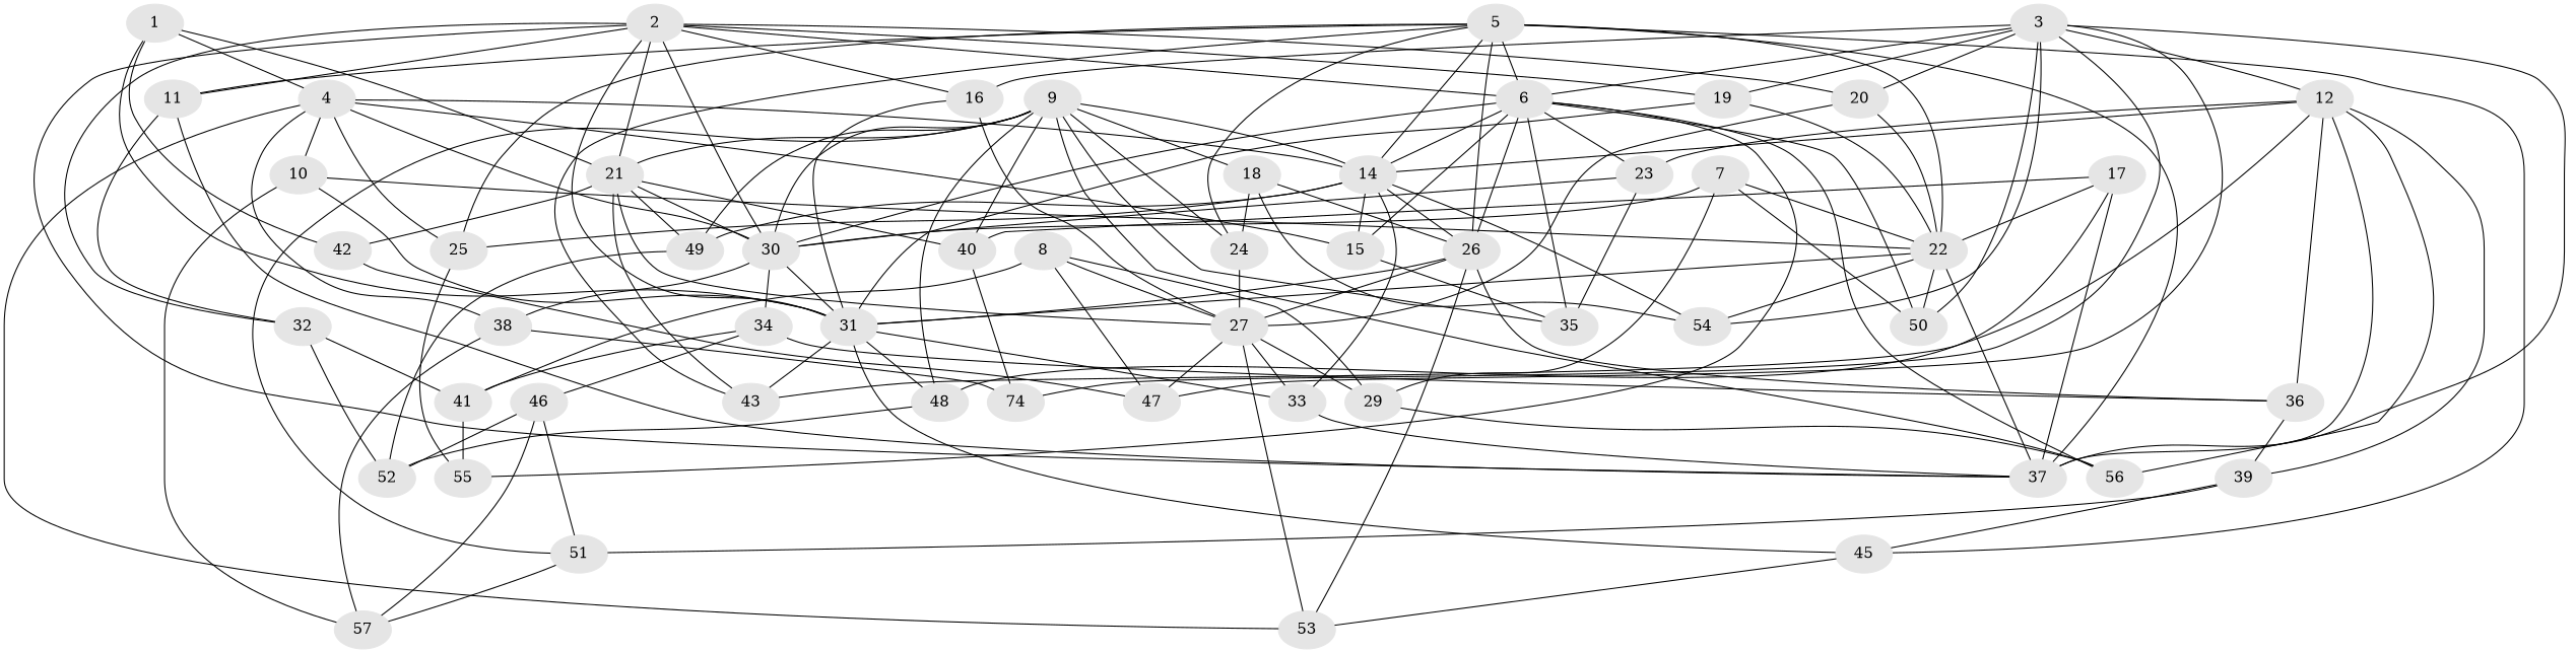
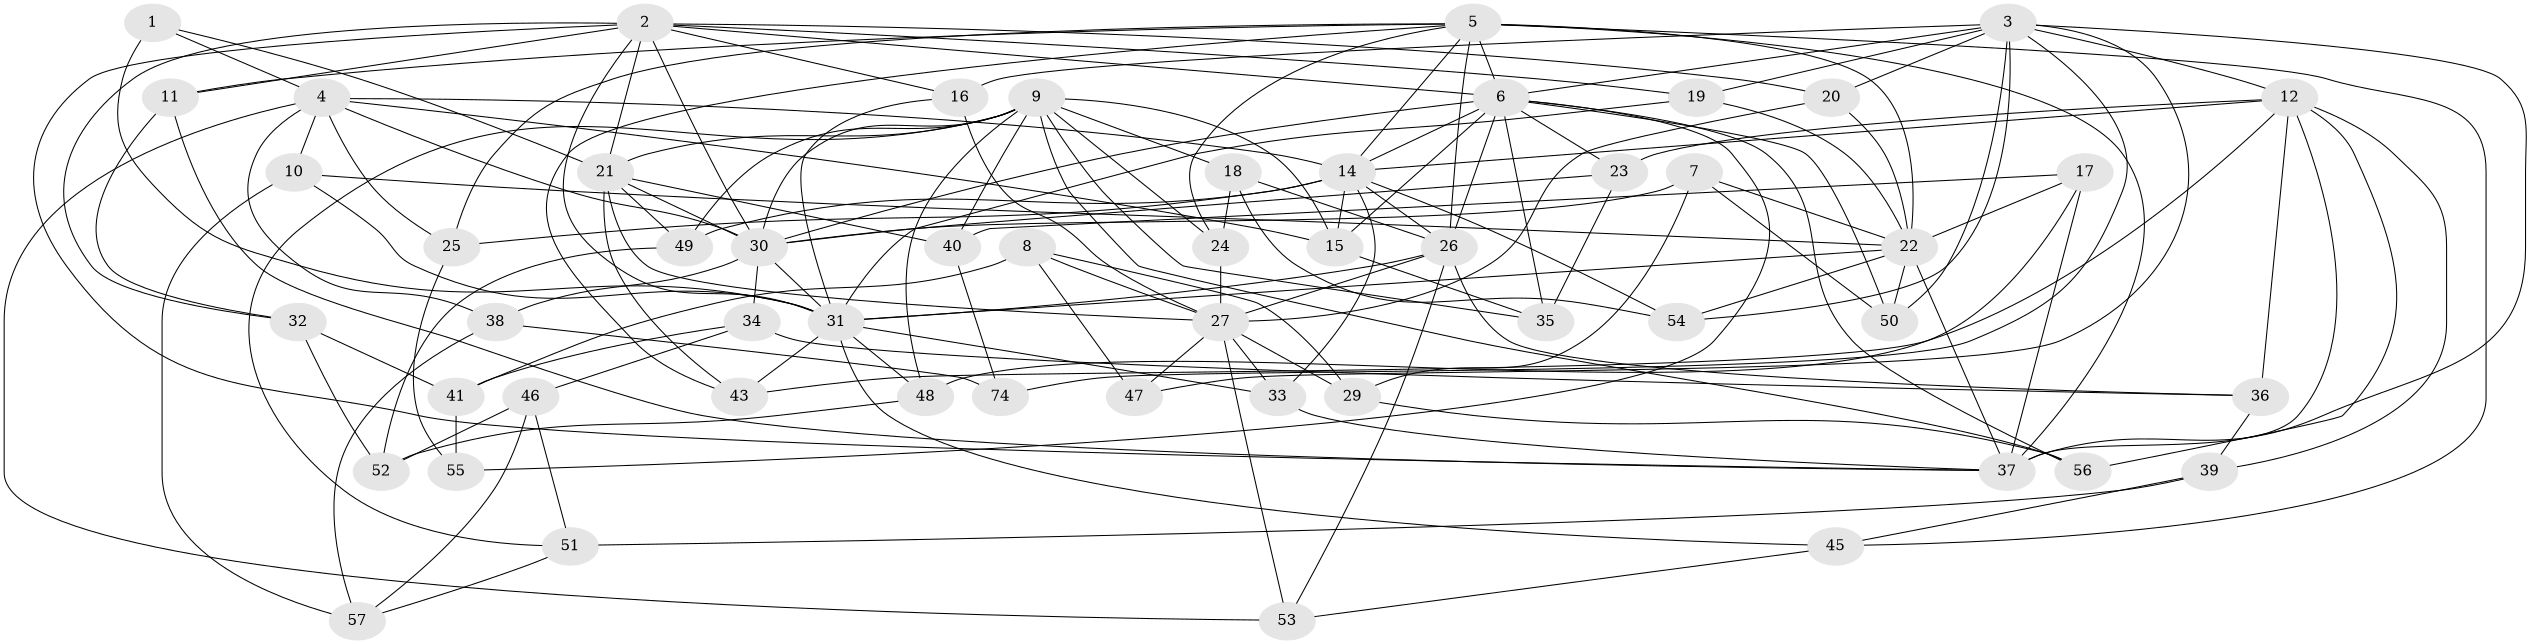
  graph {
    node [color=gray90 style=filled]
    edge [weight=1.0]
    1
    4
    21
    31
-   42
    30
    10
    14
    15
    25
    38
    53
    43
    27
    40
    49
    45
    48
    33
    47
    2
    6
    11
    16
    19
    20
    32
    37
    50
    26
    23
    55
    56
    35
    22
    34
    41
    52
    3
    12
    n41 [label=74]
    54
    36
    39
    57
    5
    24
    7
    29
    8
    9
    18
    51
    17
    46
    1 -- 4
    1 -- 21
    1 -- 31
-   1 -- 42
    4 -- 30
    4 -- 10
    4 -- 14
    4 -- 15
    4 -- 25
    4 -- 38
    4 -- 53
-   21 -- 42
    21 -- 30
    21 -- 43
    21 -- 27
    21 -- 40
    21 -- 49
    31 -- 43
    31 -- 45
    31 -- 48
    31 -- 33
-   42 -- 47
    30 -- 31
    30 -- 38
    30 -- 34
    10 -- 31
    10 -- 22
    10 -- 57
    14 -- 15
    14 -- 25
    14 -- 49
    14 -- 33
    14 -- 26
    14 -- 54
    15 -- 35
    25 -- 55
    38 -- n41
    38 -- 57
    27 -- 53
    27 -- 33
    27 -- 47
    27 -- 29
    40 -- n41
    49 -- 52
    45 -- 53
    48 -- 52
    33 -- 37
    2 -- 21
    2 -- 31
    2 -- 30
    2 -- 6
    2 -- 11
    2 -- 16
    2 -- 19
    2 -- 20
    2 -- 32
    2 -- 37
    6 -- 30
    6 -- 14
    6 -- 15
    6 -- 50
    6 -- 26 [weight=2.0]
    6 -- 23
    6 -- 55
    6 -- 56
    6 -- 35
    11 -- 32
    11 -- 37
    16 -- 31
    16 -- 27
    19 -- 31
    19 -- 22
    20 -- 27
    20 -- 22
    32 -- 41
    32 -- 52
    26 -- 31
    26 -- 53
    26 -- 27
    26 -- 36
    23 -- 30
    23 -- 35
    22 -- 31
    22 -- 37
    22 -- 50
    22 -- 54
    34 -- 41
    34 -- 36
    34 -- 46
    41 -- 55
    3 -- 47
    3 -- 6
    3 -- 16
    3 -- 19
    3 -- 20
    3 -- 37
    3 -- 50
    3 -- 12
    3 -- n41
    3 -- 54
    12 -- 14
    12 -- 43
    12 -- 37
    12 -- 23
    12 -- 56
    12 -- 36
    12 -- 39
    36 -- 39
    39 -- 45
    39 -- 51
    5 -- 14
    5 -- 25
    5 -- 43
    5 -- 45
    5 -- 6
    5 -- 11
    5 -- 37
    5 -- 26
    5 -- 22 [weight=3.0]
    5 -- 24
    24 -- 27
    7 -- 30
    7 -- 50
    7 -- 22
    7 -- 29
    29 -- 56
    8 -- 27
    8 -- 47
    8 -- 41
    8 -- 29
    9 -- 21
    9 -- 30
-   9 -- 14 [weight=2.0]
+   9 -- 15 [weight=2.0]
    9 -- 40
    9 -- 49
    9 -- 48
    9 -- 56
    9 -- 35
    9 -- 24
    9 -- 18
    9 -- 51
    18 -- 26
    18 -- 54
    18 -- 24
    51 -- 57
    17 -- 40
    17 -- 48
    17 -- 37
    17 -- 22
    46 -- 52
    46 -- 57
    46 -- 51
  }
